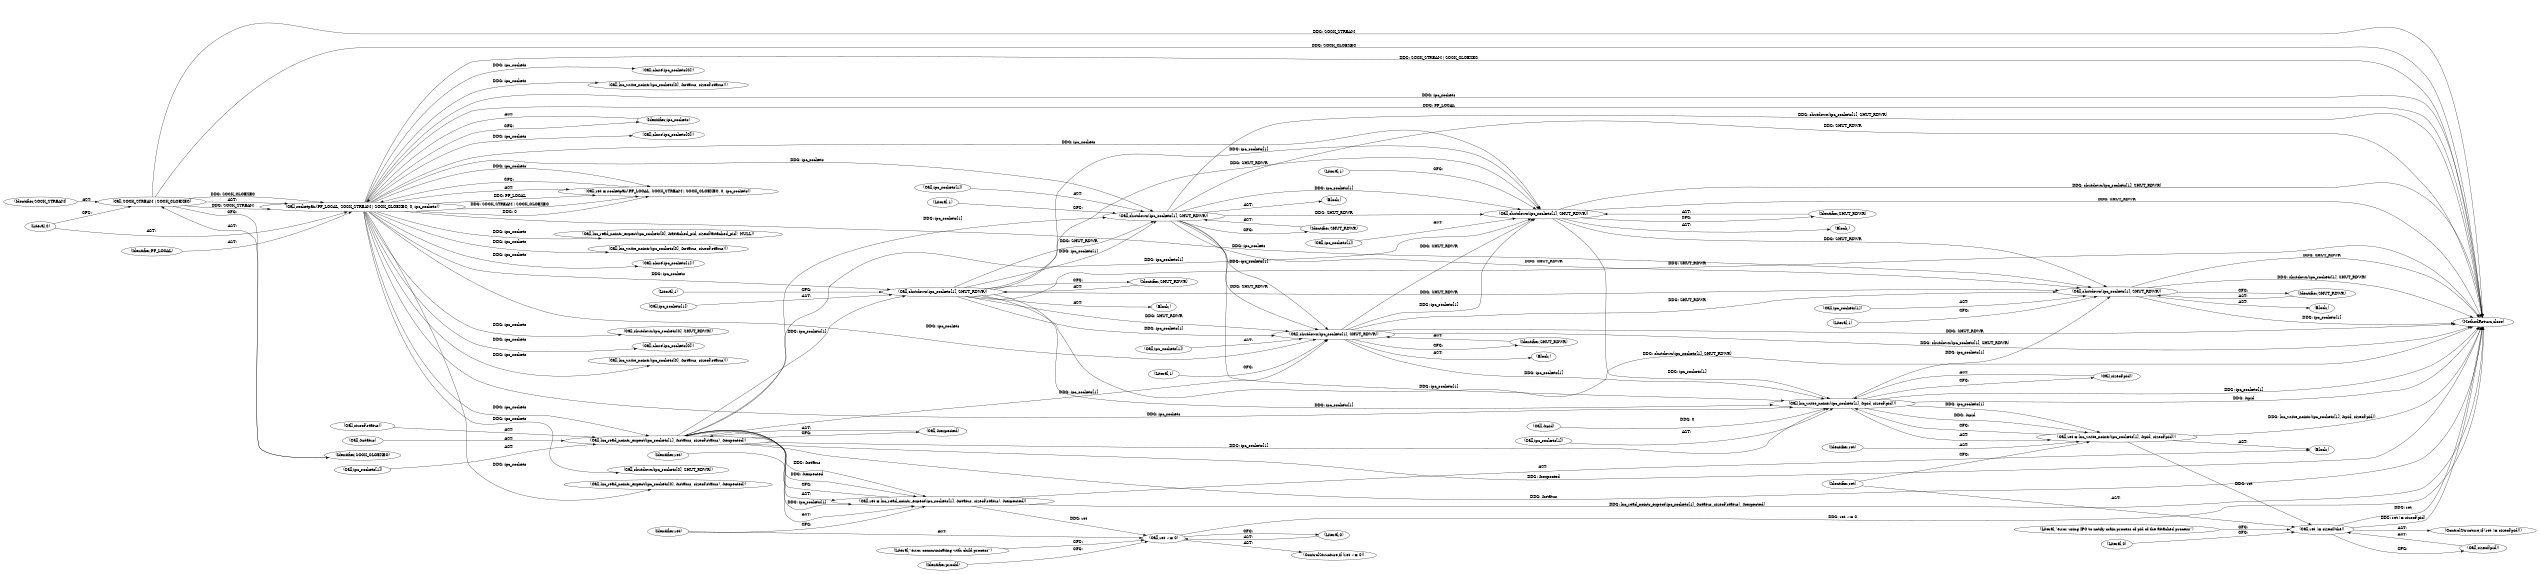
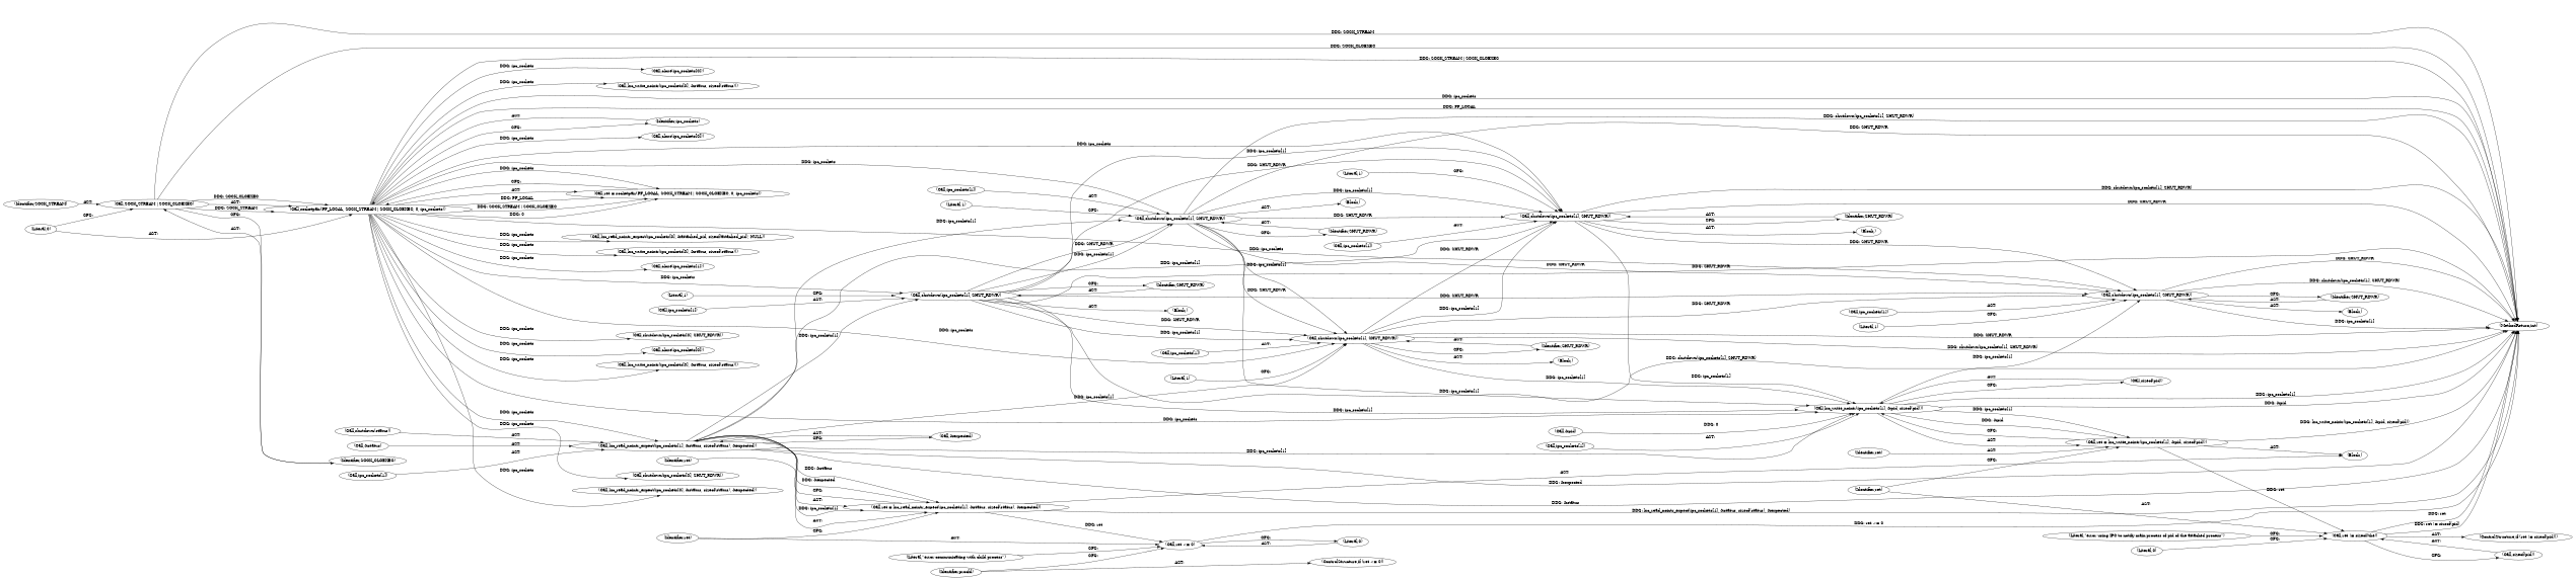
  digraph {
    rankdir=LR
    n1 [label="(Call,lxc_read_nointr_expect(ipc_sockets[1], &status, sizeof(status), &expected))"]
    n2 [label="(Call,ret = lxc_read_nointr_expect(ipc_sockets[1], &status, sizeof(status), &expected))"]
    n3 [label="(Call,shutdown(ipc_sockets[1], SHUT_RDWR))"]
    n4 [label="(Call,shutdown(ipc_sockets[1], SHUT_RDWR))"]
    n5 [label="(Call,shutdown(ipc_sockets[1], SHUT_RDWR))"]
    n6 [label="(Call,shutdown(ipc_sockets[1], SHUT_RDWR))"]
    n7 [label="(Call,lxc_write_nointr(ipc_sockets[1], &pid, sizeof(pid)))"]
-   n8 [label="(MethodReturn,close)"]
+   n8 [label="(MethodReturn,int)"]
    n9 [label="(Call,&expected)"]
    n10 [label="(Call,ret <= 0)"]
    n11 [label="(Block,)"]
    n12 [label="(Call,shutdown(ipc_sockets[1], SHUT_RDWR))"]
    n13 [label="(Identifier,SHUT_RDWR)"]
    n14 [label="(Block,)"]
    n15 [label="(Block,)"]
    n16 [label="(Identifier,SHUT_RDWR)"]
    n17 [label="(Identifier,SHUT_RDWR)"]
    n18 [label="(Block,)"]
    n19 [label="(Block,)"]
    n20 [label="(Identifier,SHUT_RDWR)"]
    n21 [label="(Call,ret = lxc_write_nointr(ipc_sockets[1], &pid, sizeof(pid)))"]
    n22 [label="(Call,sizeof(pid))"]
    n23 [label="(Call,socketpair(PF_LOCAL, SOCK_STREAM | SOCK_CLOEXEC, 0, ipc_sockets))"]
    n24 [label="(Call,close(ipc_sockets[0]))"]
    n25 [label="(Call,lxc_write_nointr(ipc_sockets[0], &status, sizeof(status)))"]
    n26 [label="(Identifier,ipc_sockets)"]
    n27 [label="(Call,close(ipc_sockets[0]))"]
    n28 [label="(Call,ret = socketpair(PF_LOCAL, SOCK_STREAM | SOCK_CLOEXEC, 0, ipc_sockets))"]
    n29 [label="(Call,lxc_read_nointr_expect(ipc_sockets[0], &attached_pid, sizeof(attached_pid), NULL))"]
    n30 [label="(Call,lxc_write_nointr(ipc_sockets[0], &status, sizeof(status)))"]
    n31 [label="(Call,close(ipc_sockets[1]))"]
    n32 [label="(Call,shutdown(ipc_sockets[0], SHUT_RDWR))"]
    n33 [label="(Call,close(ipc_sockets[0]))"]
    n34 [label="(Call,lxc_write_nointr(ipc_sockets[0], &status, sizeof(status)))"]
    n35 [label="(Call,shutdown(ipc_sockets[0], SHUT_RDWR))"]
    n36 [label="(Call,lxc_read_nointr_expect(ipc_sockets[0], &status, sizeof(status), &expected))"]
    n37 [label="(Identifier,SHUT_RDWR)"]
    n38 [label="(Block,)"]
    n39 [label="(Call,SOCK_STREAM | SOCK_CLOEXEC)"]
    n40 [label="(Identifier,SOCK_CLOEXEC)"]
    n41 [label="(Literal,0)"]
    n42 [label="(ControlStructure,if (ret <= 0))"]
    n43 [label="(Call,ret != sizeof(the))"]
    n44 [label="(ControlStructure,if (ret != sizeof(pid)))"]
    n45 [label="(Call,sizeof(pid))"]
-   n46 [label="(Identifier,PF_LOCAL)"]
    n47 [label="(Identifier,ret)"]
    n48 [label="(Call,&pid)"]
    n49 [label="(Identifier,ret)"]
    n50 [label="(Call,ipc_sockets[1])"]
    n51 [label="(Literal,1)"]
    n52 [label="(Call,ipc_sockets[1])"]
    n53 [label="(Call,ipc_sockets[1])"]
    n54 [label="(Literal,0)"]
    n55 [label="(Literal,1)"]
    n56 [label="(Literal,1)"]
    n57 [label="(Call,ipc_sockets[1])"]
    n58 [label="(Literal,1)"]
    n59 [label="(Identifier,procfd)"]
    n60 [label="(Literal,0)"]
    n61 [label="(Literal,1)"]
    n62 [label="(Call,ipc_sockets[1])"]
-   n63 [label="(Call,sizeof(status))"]
+   n63 [label="(Call,shutdown(status))"]
    n64 [label="(Literal,\"error communicating with child process\")"]
    n65 [label="(Call,ipc_sockets[1])"]
    n66 [label="(Identifier,ret)"]
    n67 [label="(Identifier,ret)"]
    n68 [label="(Literal,\"error using IPC to notify main process of pid of the attached process\")"]
    n69 [label="(Call,ipc_sockets[1])"]
    n70 [label="(Identifier,SOCK_STREAM)"]
    n71 [label="(Call,&status)"]
    n1 -> n2 [label="AST: "]
    n1 -> n2 [label="DDG: ipc_sockets[1]"]
    n1 -> n2 [label="DDG: &status"]
    n1 -> n2 [label="DDG: &expected"]
    n1 -> n3 [label="DDG: ipc_sockets[1]"]
    n1 -> n4 [label="DDG: ipc_sockets[1]"]
    n1 -> n5 [label="DDG: ipc_sockets[1]"]
    n1 -> n6 [label="DDG: ipc_sockets[1]"]
    n1 -> n7 [label="DDG: ipc_sockets[1]"]
    n1 -> n8 [label="DDG: &expected"]
    n1 -> n8 [label="DDG: &status"]
    n1 -> n9 [label="CFG: "]
    n2 -> n1 [label="CFG: "]
    n2 -> n8 [label="DDG: lxc_read_nointr_expect(ipc_sockets[1], &status, sizeof(status), &expected)"]
    n2 -> n10 [label="DDG: ret"]
    n2 -> n11 [label="AST: "]
    n3 -> n4 [label="DDG: ipc_sockets[1]"]
    n3 -> n4 [label="DDG: SHUT_RDWR"]
    n3 -> n5 [label="DDG: ipc_sockets[1]"]
    n3 -> n5 [label="DDG: SHUT_RDWR"]
    n3 -> n6 [label="DDG: ipc_sockets[1]"]
    n3 -> n6 [label="DDG: SHUT_RDWR"]
    n3 -> n7 [label="DDG: ipc_sockets[1]"]
    n3 -> n8 [label="DDG: shutdown(ipc_sockets[1], SHUT_RDWR)"]
    n3 -> n8 [label="DDG: SHUT_RDWR"]
    n3 -> n12 [label="DDG: SHUT_RDWR"]
    n3 -> n13 [label="CFG: "]
    n3 -> n14 [label="AST: "]
    n4 -> n5 [label="DDG: ipc_sockets[1]"]
    n4 -> n5 [label="DDG: SHUT_RDWR"]
    n4 -> n6 [label="DDG: ipc_sockets[1]"]
    n4 -> n6 [label="DDG: SHUT_RDWR"]
    n4 -> n7 [label="DDG: ipc_sockets[1]"]
    n4 -> n8 [label="DDG: shutdown(ipc_sockets[1], SHUT_RDWR)"]
    n4 -> n8 [label="DDG: SHUT_RDWR"]
    n4 -> n12 [label="DDG: SHUT_RDWR"]
    n4 -> n15 [label="AST: "]
    n4 -> n16 [label="CFG: "]
    n5 -> n6 [label="DDG: ipc_sockets[1]"]
    n5 -> n6 [label="DDG: SHUT_RDWR"]
    n5 -> n7 [label="DDG: ipc_sockets[1]"]
    n5 -> n8 [label="DDG: shutdown(ipc_sockets[1], SHUT_RDWR)"]
    n5 -> n8 [label="DDG: SHUT_RDWR"]
    n5 -> n12 [label="DDG: SHUT_RDWR"]
    n5 -> n17 [label="CFG: "]
    n5 -> n18 [label="AST: "]
    n6 -> n7 [label="DDG: ipc_sockets[1]"]
    n6 -> n8 [label="DDG: shutdown(ipc_sockets[1], SHUT_RDWR)"]
    n6 -> n8 [label="DDG: SHUT_RDWR"]
    n6 -> n12 [label="DDG: SHUT_RDWR"]
    n6 -> n19 [label="AST: "]
    n6 -> n20 [label="CFG: "]
    n7 -> n8 [label="DDG: ipc_sockets[1]"]
    n7 -> n8 [label="DDG: &pid"]
    n7 -> n12 [label="DDG: ipc_sockets[1]"]
    n7 -> n21 [label="AST: "]
    n7 -> n21 [label="DDG: ipc_sockets[1]"]
    n7 -> n21 [label="DDG: &pid"]
    n7 -> n22 [label="CFG: "]
    n9 -> n1 [label="AST: "]
    n10 -> n8 [label="DDG: ret <= 0"]
    n10 -> n41 [label="CFG: "]
-   n10 -> n42 [label="AST: "]
+   n59 -> n42 [label="AST: "]
    n12 -> n8 [label="DDG: SHUT_RDWR"]
    n12 -> n8 [label="DDG: shutdown(ipc_sockets[1], SHUT_RDWR)"]
    n12 -> n8 [label="DDG: ipc_sockets[1]"]
    n12 -> n37 [label="CFG: "]
    n12 -> n38 [label="AST: "]
    n13 -> n3 [label="AST: "]
    n16 -> n4 [label="AST: "]
    n17 -> n5 [label="AST: "]
    n20 -> n6 [label="AST: "]
    n21 -> n7 [label="CFG: "]
    n21 -> n8 [label="DDG: lxc_write_nointr(ipc_sockets[1], &pid, sizeof(pid))"]
    n21 -> n11 [label="AST: "]
    n21 -> n43 [label="DDG: ret"]
    n22 -> n7 [label="AST: "]
    n23 -> n1 [label="DDG: ipc_sockets"]
    n23 -> n3 [label="DDG: ipc_sockets"]
    n23 -> n4 [label="DDG: ipc_sockets"]
    n23 -> n5 [label="DDG: ipc_sockets"]
    n23 -> n6 [label="DDG: ipc_sockets"]
    n23 -> n7 [label="DDG: ipc_sockets"]
    n23 -> n8 [label="DDG: SOCK_STREAM | SOCK_CLOEXEC"]
    n23 -> n8 [label="DDG: ipc_sockets"]
    n23 -> n8 [label="DDG: PF_LOCAL"]
    n23 -> n12 [label="DDG: ipc_sockets"]
    n23 -> n24 [label="DDG: ipc_sockets"]
    n23 -> n25 [label="DDG: ipc_sockets"]
    n23 -> n26 [label="CFG: "]
    n23 -> n27 [label="DDG: ipc_sockets"]
    n23 -> n28 [label="AST: "]
    n23 -> n28 [label="DDG: PF_LOCAL"]
    n23 -> n28 [label="DDG: SOCK_STREAM | SOCK_CLOEXEC"]
    n23 -> n28 [label="DDG: 0"]
    n23 -> n28 [label="DDG: ipc_sockets"]
    n23 -> n29 [label="DDG: ipc_sockets"]
    n23 -> n30 [label="DDG: ipc_sockets"]
    n23 -> n31 [label="DDG: ipc_sockets"]
    n23 -> n32 [label="DDG: ipc_sockets"]
    n23 -> n33 [label="DDG: ipc_sockets"]
    n23 -> n34 [label="DDG: ipc_sockets"]
    n23 -> n35 [label="DDG: ipc_sockets"]
    n23 -> n36 [label="DDG: ipc_sockets"]
    n26 -> n23 [label="AST: "]
    n28 -> n23 [label="CFG: "]
    n37 -> n12 [label="AST: "]
    n39 -> n8 [label="DDG: SOCK_STREAM"]
    n39 -> n8 [label="DDG: SOCK_CLOEXEC"]
    n39 -> n23 [label="AST: "]
    n39 -> n23 [label="DDG: SOCK_STREAM"]
    n39 -> n23 [label="DDG: SOCK_CLOEXEC"]
    n39 -> n40 [label="CFG: "]
    n40 -> n39 [label="AST: "]
    n41 -> n10 [label="AST: "]
    n43 -> n8 [label="DDG: ret != sizeof(pid)"]
    n43 -> n8 [label="DDG: ret"]
    n43 -> n44 [label="AST: "]
    n43 -> n45 [label="CFG: "]
    n45 -> n43 [label="AST: "]
-   n46 -> n23 [label="AST: "]
    n47 -> n21 [label="CFG: "]
    n47 -> n43 [label="AST: "]
    n48 -> n7 [label="DDG: 0"]
    n49 -> n2 [label="AST: "]
    n50 -> n1 [label="AST: "]
    n51 -> n5 [label="CFG: "]
    n52 -> n6 [label="AST: "]
    n53 -> n12 [label="AST: "]
    n54 -> n23 [label="AST: "]
    n54 -> n39 [label="CFG: "]
    n55 -> n6 [label="CFG: "]
    n56 -> n3 [label="CFG: "]
    n57 -> n7 [label="AST: "]
    n58 -> n12 [label="CFG: "]
    n59 -> n10 [label="CFG: "]
    n60 -> n43 [label="CFG: "]
    n61 -> n4 [label="CFG: "]
    n62 -> n3 [label="AST: "]
    n63 -> n1 [label="AST: "]
    n64 -> n10 [label="CFG: "]
    n65 -> n4 [label="AST: "]
    n66 -> n2 [label="CFG: "]
    n66 -> n10 [label="AST: "]
    n67 -> n21 [label="AST: "]
    n68 -> n43 [label="CFG: "]
    n69 -> n5 [label="AST: "]
    n70 -> n39 [label="AST: "]
    n71 -> n1 [label="AST: "]
  }
